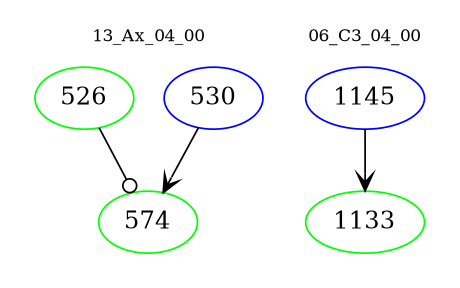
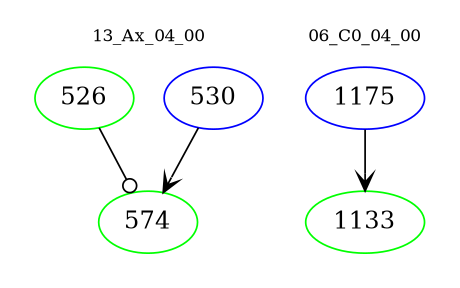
  digraph {
    node [color=green]
    edge [arrowhead=vee color=black]
    n1 [color=blue label=530]
    n2 [label=526]
    n3 [label=574]
-   n4 [color=blue label=1145]
+   n4 [color=blue label=1175]
    n5 [label=1133]
    subgraph cluster_1 {
      color=white
      fontsize=10
      label="13_Ax_04_00"
      n1
      n2
      n3
    }
    subgraph cluster_2 {
      color=white
      fontsize=10
-     label="06_C3_04_00"
+     label="06_C0_04_00"
      n4
      n5
    }
    n1 -> n3
    n2 -> n3 [arrowhead=odot]
    n4 -> n5
  }
